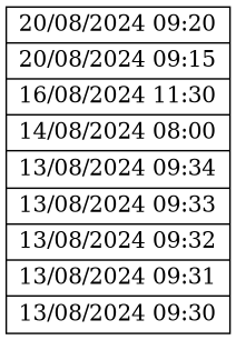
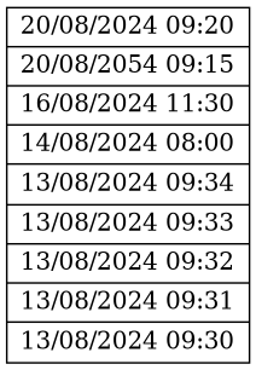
  digraph {
-   n1 [height=.1 label="{20/08/2024 09:20|20/08/2024 09:15|16/08/2024 11:30|14/08/2024 08:00|13/08/2024 09:34|13/08/2024 09:33|13/08/2024 09:32|13/08/2024 09:31|13/08/2024 09:30}" shape=record]
+   n1 [height=.1 label="{20/08/2024 09:20|20/08/2054 09:15|16/08/2024 11:30|14/08/2024 08:00|13/08/2024 09:34|13/08/2024 09:33|13/08/2024 09:32|13/08/2024 09:31|13/08/2024 09:30}" shape=record]
  }
